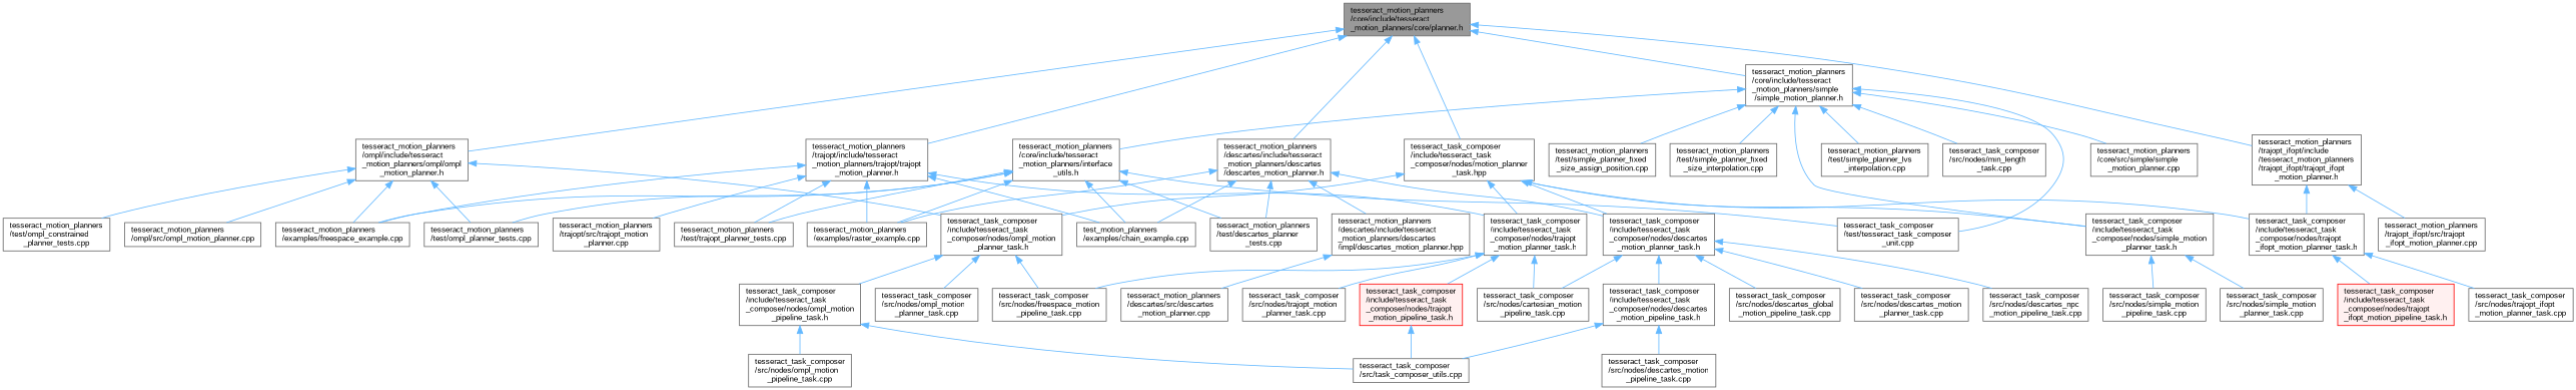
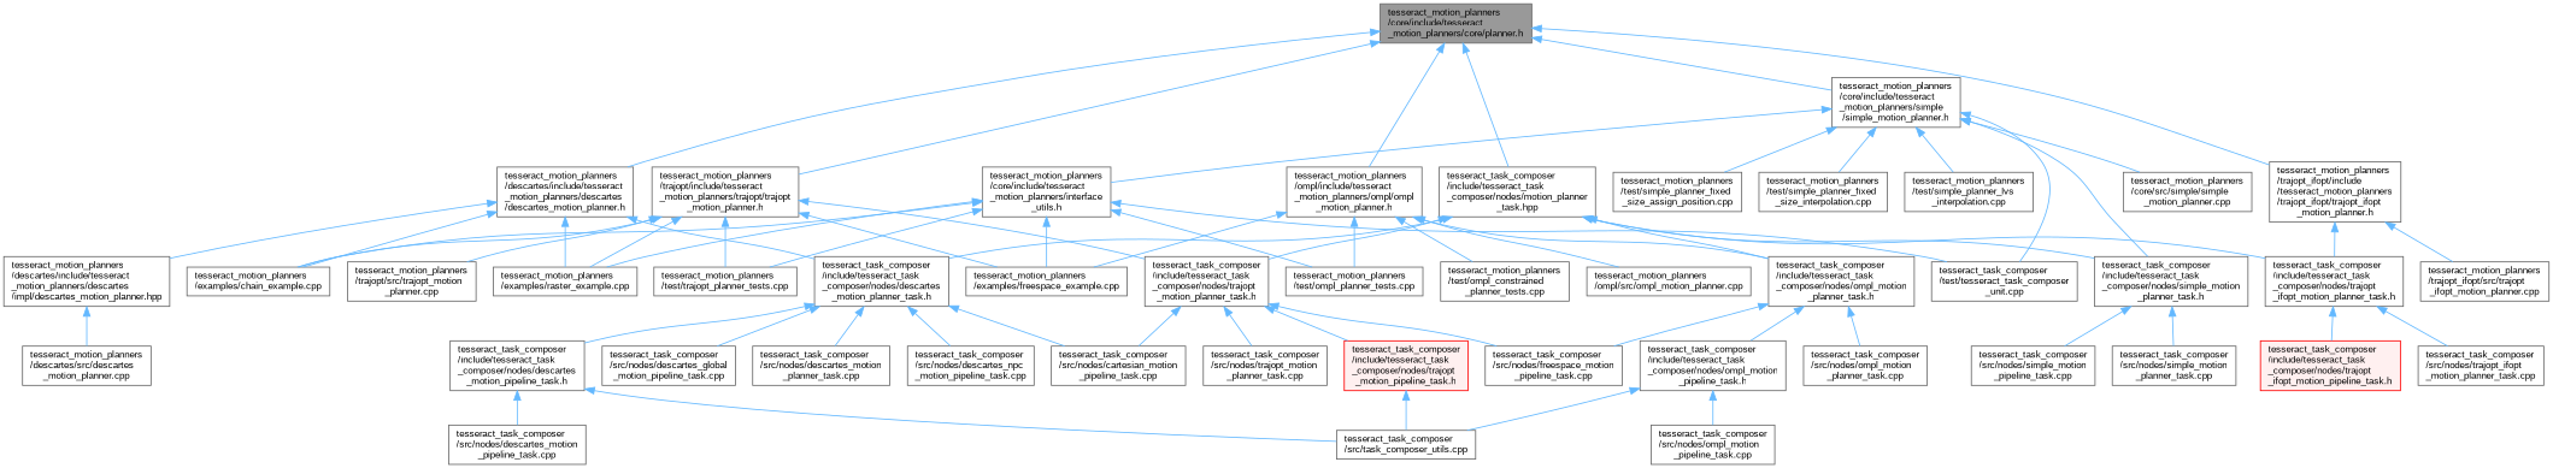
  digraph {
    fontname="Liberation Sans"
    node [color=grey40 fillcolor=white fontname="Liberation Sans" fontsize=10 shape=box style=filled]
    edge [color=steelblue1 dir=back fontname="Liberation Sans" fontsize=10 labelfontname=Helvetica labelfontsize=10 style=solid]
    n1 [color=gray40 fillcolor=grey60 fontcolor=black height=0.2 label="tesseract_motion_planners\l/core/include/tesseract\l_motion_planners/core/planner.h" width=0.4]
    n2 [height=0.2 label="tesseract_motion_planners\l/core/include/tesseract\l_motion_planners/simple\l/simple_motion_planner.h" width=0.4]
    n3 [height=0.2 label="tesseract_motion_planners\l/descartes/include/tesseract\l_motion_planners/descartes\l/descartes_motion_planner.h" width=0.4]
    n4 [height=0.2 label="tesseract_motion_planners\l/ompl/include/tesseract\l_motion_planners/ompl/ompl\l_motion_planner.h" width=0.4]
    n5 [height=0.2 label="tesseract_motion_planners\l/trajopt/include/tesseract\l_motion_planners/trajopt/trajopt\l_motion_planner.h" width=0.4]
    n6 [height=0.2 label="tesseract_motion_planners\l/trajopt_ifopt/include\l/tesseract_motion_planners\l/trajopt_ifopt/trajopt_ifopt\l_motion_planner.h" width=0.4]
    n7 [height=0.2 label="tesseract_task_composer\l/include/tesseract_task\l_composer/nodes/motion_planner\l_task.hpp" width=0.4]
    n8 [height=0.2 label="tesseract_motion_planners\l/core/include/tesseract\l_motion_planners/interface\l_utils.h" width=0.4]
    n9 [height=0.2 label="tesseract_task_composer\l/test/tesseract_task_composer\l_unit.cpp" width=0.4]
    n10 [height=0.2 label="tesseract_motion_planners\l/core/src/simple/simple\l_motion_planner.cpp" width=0.4]
    n11 [height=0.2 label="tesseract_motion_planners\l/test/simple_planner_fixed\l_size_assign_position.cpp" width=0.4]
    n12 [height=0.2 label="tesseract_motion_planners\l/test/simple_planner_fixed\l_size_interpolation.cpp" width=0.4]
    n13 [height=0.2 label="tesseract_motion_planners\l/test/simple_planner_lvs\l_interpolation.cpp" width=0.4]
    n14 [height=0.2 label="tesseract_task_composer\l/include/tesseract_task\l_composer/nodes/simple_motion\l_planner_task.h" width=0.4]
-   n15 [height=0.2 label="tesseract_task_composer\l/src/nodes/min_length\l_task.cpp" width=0.4]
-   n16 [height=0.2 label="test_motion_planners\l/examples/chain_example.cpp" width=0.4]
+   n16 [height=0.2 label="tesseract_motion_planners\l/examples/chain_example.cpp" width=0.4]
    n17 [height=0.2 label="tesseract_motion_planners\l/examples/raster_example.cpp" width=0.4]
-   n18 [height=0.2 label="tesseract_motion_planners\l/test/descartes_planner\l_tests.cpp" width=0.4]
    n19 [height=0.2 label="tesseract_motion_planners\l/descartes/include/tesseract\l_motion_planners/descartes\l/impl/descartes_motion_planner.hpp" width=0.4]
    n20 [height=0.2 label="tesseract_task_composer\l/include/tesseract_task\l_composer/nodes/descartes\l_motion_planner_task.h" width=0.4]
    n21 [height=0.2 label="tesseract_motion_planners\l/examples/freespace_example.cpp" width=0.4]
    n22 [height=0.2 label="tesseract_motion_planners\l/test/ompl_planner_tests.cpp" width=0.4]
    n23 [height=0.2 label="tesseract_motion_planners\l/ompl/src/ompl_motion_planner.cpp" width=0.4]
    n24 [height=0.2 label="tesseract_motion_planners\l/test/ompl_constrained\l_planner_tests.cpp" width=0.4]
    n25 [height=0.2 label="tesseract_task_composer\l/include/tesseract_task\l_composer/nodes/ompl_motion\l_planner_task.h" width=0.4]
    n26 [height=0.2 label="tesseract_motion_planners\l/test/trajopt_planner_tests.cpp" width=0.4]
    n27 [height=0.2 label="tesseract_motion_planners\l/trajopt/src/trajopt_motion\l_planner.cpp" width=0.4]
    n28 [height=0.2 label="tesseract_task_composer\l/include/tesseract_task\l_composer/nodes/trajopt\l_motion_planner_task.h" width=0.4]
    n29 [height=0.2 label="tesseract_motion_planners\l/trajopt_ifopt/src/trajopt\l_ifopt_motion_planner.cpp" width=0.4]
    n30 [height=0.2 label="tesseract_task_composer\l/include/tesseract_task\l_composer/nodes/trajopt\l_ifopt_motion_planner_task.h" width=0.4]
    n31 [height=0.2 label="tesseract_task_composer\l/src/nodes/simple_motion\l_pipeline_task.cpp" width=0.4]
    n32 [height=0.2 label="tesseract_task_composer\l/src/nodes/simple_motion\l_planner_task.cpp" width=0.4]
    n33 [height=0.2 label="tesseract_motion_planners\l/descartes/src/descartes\l_motion_planner.cpp" width=0.4]
    n34 [height=0.2 label="tesseract_task_composer\l/include/tesseract_task\l_composer/nodes/descartes\l_motion_pipeline_task.h" width=0.4]
    n35 [height=0.2 label="tesseract_task_composer\l/src/nodes/cartesian_motion\l_pipeline_task.cpp" width=0.4]
    n36 [height=0.2 label="tesseract_task_composer\l/src/nodes/descartes_global\l_motion_pipeline_task.cpp" width=0.4]
    n37 [height=0.2 label="tesseract_task_composer\l/src/nodes/descartes_motion\l_planner_task.cpp" width=0.4]
    n38 [height=0.2 label="tesseract_task_composer\l/src/nodes/descartes_npc\l_motion_pipeline_task.cpp" width=0.4]
    n39 [height=0.2 label="tesseract_task_composer\l/src/nodes/descartes_motion\l_pipeline_task.cpp" width=0.4]
    n40 [height=0.2 label="tesseract_task_composer\l/src/task_composer_utils.cpp" width=0.4]
    n41 [height=0.2 label="tesseract_task_composer\l/include/tesseract_task\l_composer/nodes/ompl_motion\l_pipeline_task.h" width=0.4]
    n42 [height=0.2 label="tesseract_task_composer\l/src/nodes/freespace_motion\l_pipeline_task.cpp" width=0.4]
    n43 [height=0.2 label="tesseract_task_composer\l/src/nodes/ompl_motion\l_planner_task.cpp" width=0.4]
    n44 [height=0.2 label="tesseract_task_composer\l/src/nodes/ompl_motion\l_pipeline_task.cpp" width=0.4]
    n45 [color=red fillcolor="#FFF0F0" height=0.2 label="tesseract_task_composer\l/include/tesseract_task\l_composer/nodes/trajopt\l_motion_pipeline_task.h" width=0.4]
    n46 [height=0.2 label="tesseract_task_composer\l/src/nodes/trajopt_motion\l_planner_task.cpp" width=0.4]
    n47 [color=red fillcolor="#FFF0F0" height=0.2 label="tesseract_task_composer\l/include/tesseract_task\l_composer/nodes/trajopt\l_ifopt_motion_pipeline_task.h" width=0.4]
    n48 [height=0.2 label="tesseract_task_composer\l/src/nodes/trajopt_ifopt\l_motion_planner_task.cpp" width=0.4]
    n1 -> n2
    n1 -> n3
    n1 -> n4
    n1 -> n5
    n1 -> n6
    n1 -> n7
    n2 -> n8
    n2 -> n9
    n2 -> n10
    n2 -> n11
    n2 -> n12
    n2 -> n13
    n2 -> n14
-   n2 -> n15
    n3 -> n16
    n3 -> n17
-   n3 -> n18
    n3 -> n19
    n3 -> n20
    n4 -> n21
    n4 -> n22
    n4 -> n23
    n4 -> n24
    n4 -> n25
    n5 -> n16
    n5 -> n17
    n5 -> n21
    n5 -> n26
    n5 -> n27
    n5 -> n28
    n6 -> n29
    n6 -> n30
    n7 -> n14
    n7 -> n20
    n7 -> n25
    n7 -> n28
    n7 -> n30
    n8 -> n9
    n8 -> n16
    n8 -> n17
-   n8 -> n18
    n8 -> n21
    n8 -> n22
    n8 -> n26
    n14 -> n31
    n14 -> n32
    n19 -> n33
    n20 -> n34
    n20 -> n35
    n20 -> n36
    n20 -> n37
    n20 -> n38
    n25 -> n41
    n25 -> n42
    n25 -> n43
    n28 -> n35
    n28 -> n42
    n28 -> n45
    n28 -> n46
    n30 -> n47
    n30 -> n48
    n34 -> n39
    n34 -> n40
    n41 -> n40
    n41 -> n44
    n45 -> n40
  }
